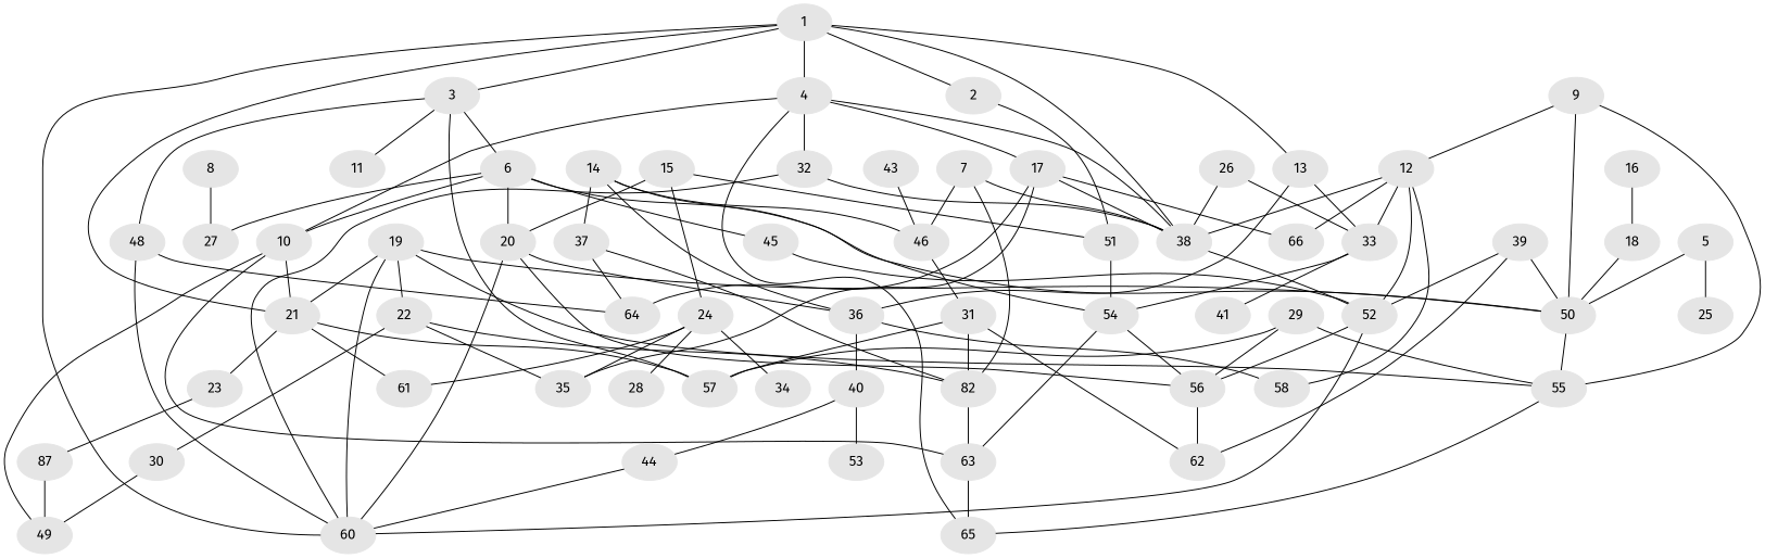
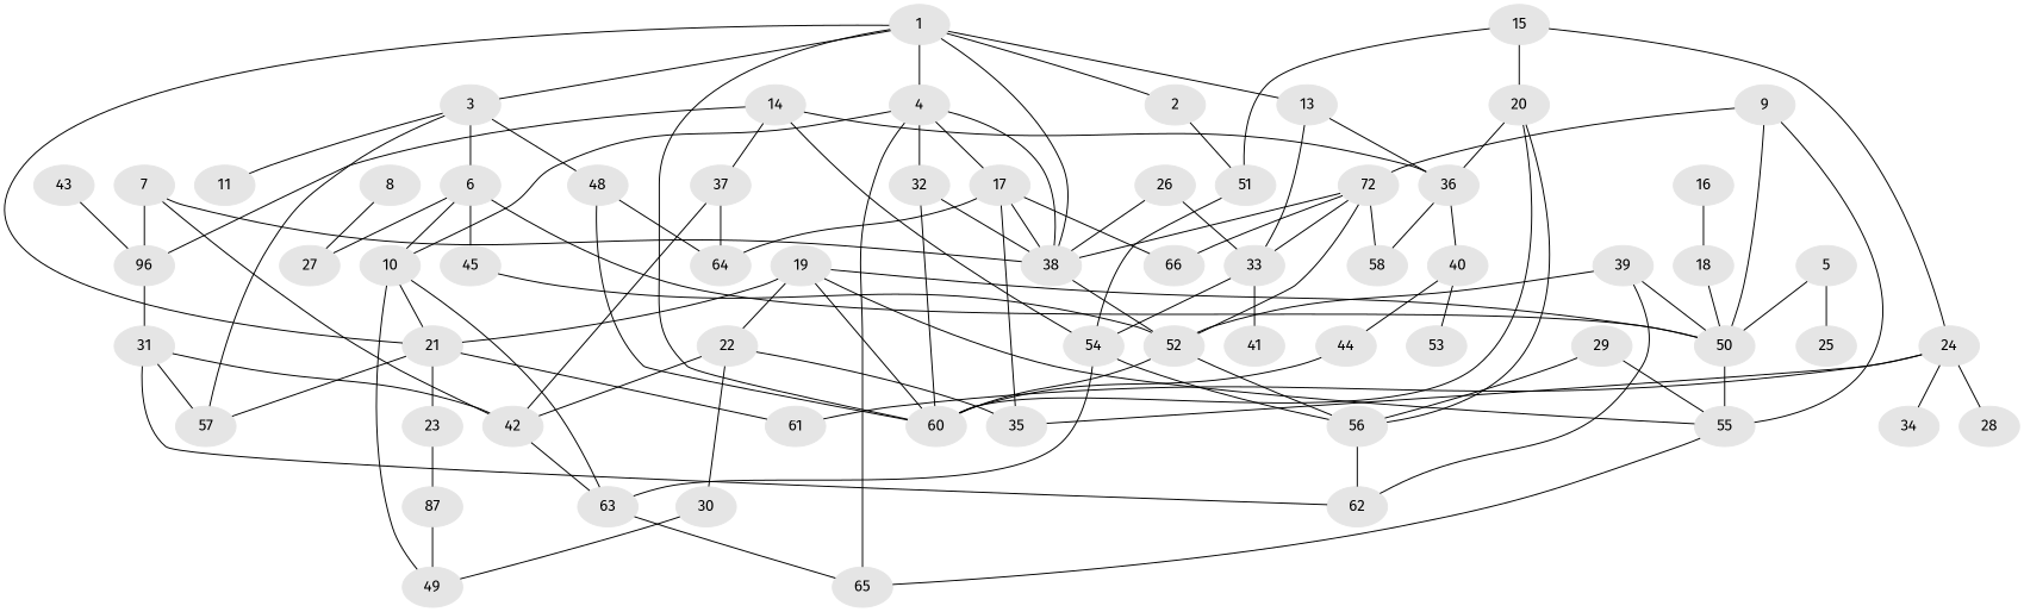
  graph {
    fontname="Fira Sans"
    node [color=gray90 fontname="Fira Sans" style=filled]
    edge [fontname="Fira Sans" weight=1.0]
    1
    2
    3
    4
    13
    21
    38
    60
    51
    6
    11
    48
    57
    10
    17
    32
    65
    33
    36
    23
    61
    52
    54
    50
    20
    27
    45
    64
    49
    63
    35
    66
    5
    25
    55
    56
    7
-   42 [label=82]
-   46
+   42
+   46 [label=96]
    31
    62
    8
    9
-   12
+   12 [label=72]
    58
    41
    40
    14
    37
    15
    24
    28
    34
    16
    18
    19
    22
    30
    n59 [label=87]
    26
    29
    44
    53
    39
    43
    1 -- 2
    1 -- 3
    1 -- 4
    1 -- 13
    1 -- 21
    1 -- 38
    1 -- 60
    2 -- 51
    3 -- 6
    3 -- 11
    3 -- 48
    3 -- 57
    4 -- 38
    4 -- 10
    4 -- 17
    4 -- 32
    4 -- 65
    13 -- 33
    13 -- 36
    21 -- 57
    21 -- 23
    21 -- 61
    38 -- 52
    51 -- 54
    6 -- 10
    6 -- 50
-   6 -- 20
    6 -- 27
    6 -- 45
    48 -- 60
    48 -- 64
    10 -- 21
    10 -- 49
    10 -- 63
    17 -- 38
    17 -- 64
    17 -- 35
    17 -- 66
    32 -- 38
    32 -- 60
    33 -- 54
    33 -- 41 [weight=2.0]
    36 -- 58
    36 -- 40
    23 -- n59
    52 -- 60
    52 -- 56
    54 -- 63
    54 -- 56
    50 -- 55
    20 -- 60
    20 -- 36
    20 -- 56
    45 -- 52
    63 -- 65
    5 -- 50
    5 -- 25
    55 -- 65
    56 -- 62
    7 -- 38
    7 -- 42
    7 -- 46
    42 -- 63
    46 -- 31
    31 -- 57
    31 -- 42
    31 -- 62
    8 -- 27
    9 -- 50
    9 -- 55
    9 -- 12
    12 -- 38
    12 -- 33
    12 -- 52
    12 -- 66
    12 -- 58
    40 -- 44
    40 -- 53
    14 -- 36
    14 -- 54
    14 -- 46
    14 -- 37
    37 -- 64
    37 -- 42
    15 -- 51
    15 -- 20
    15 -- 24
    24 -- 61
    24 -- 35
    24 -- 28
    24 -- 34
    16 -- 18
    18 -- 50 [weight=2.0]
    19 -- 21
    19 -- 60
    19 -- 50
    19 -- 55
    19 -- 22
    22 -- 35
    22 -- 42
    22 -- 30
    30 -- 49
    n59 -- 49
    26 -- 38
    26 -- 33
-   29 -- 57
    29 -- 55 [weight=2.0]
    29 -- 56
    44 -- 60
    39 -- 52
    39 -- 50
    39 -- 62
    43 -- 46
  }
